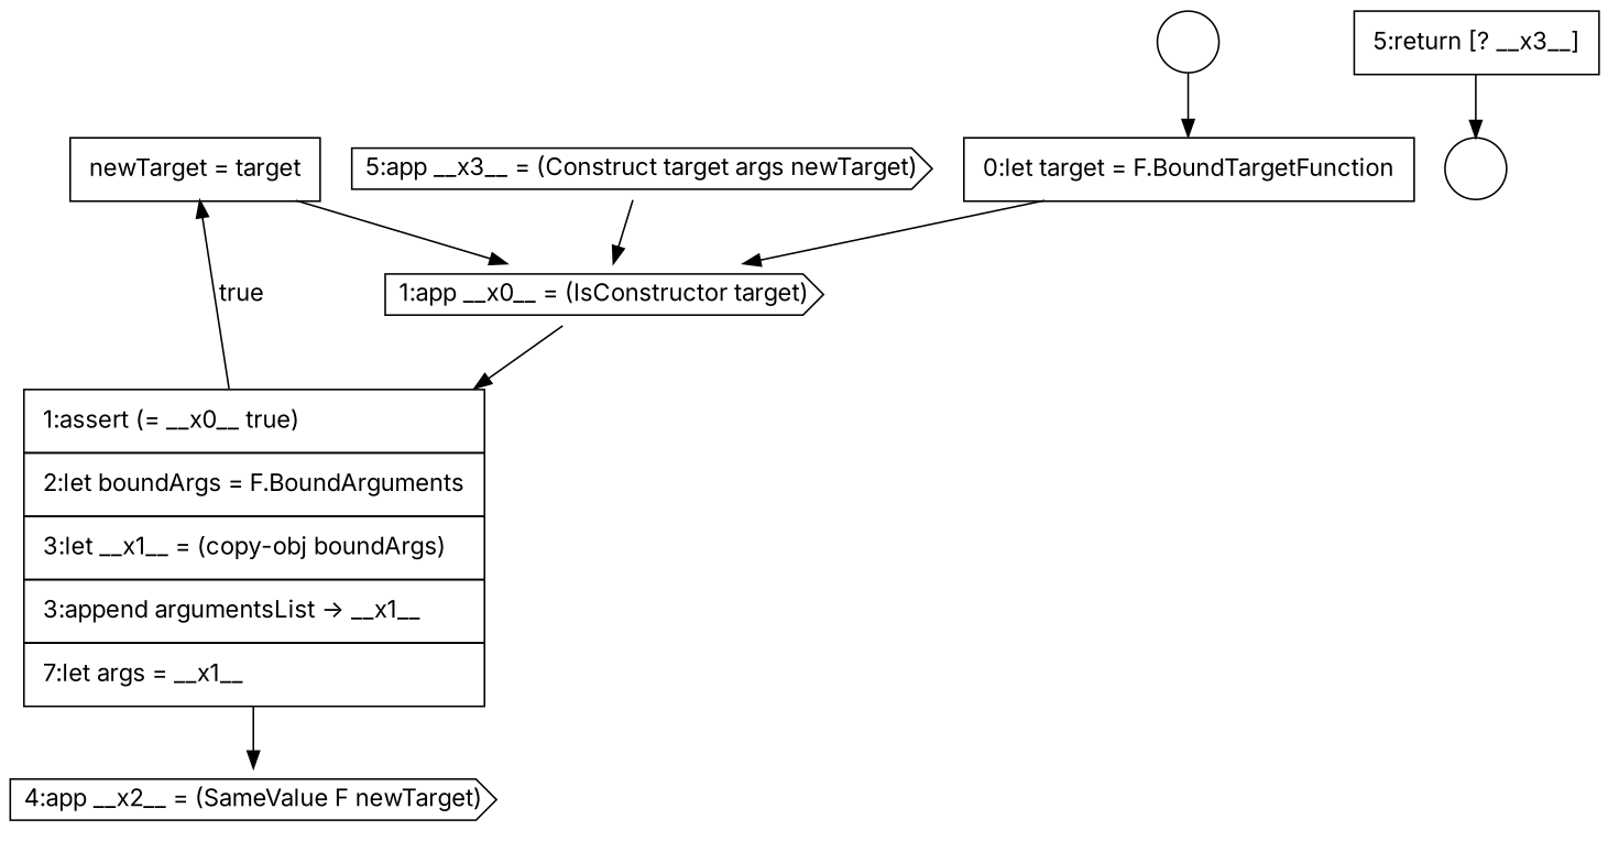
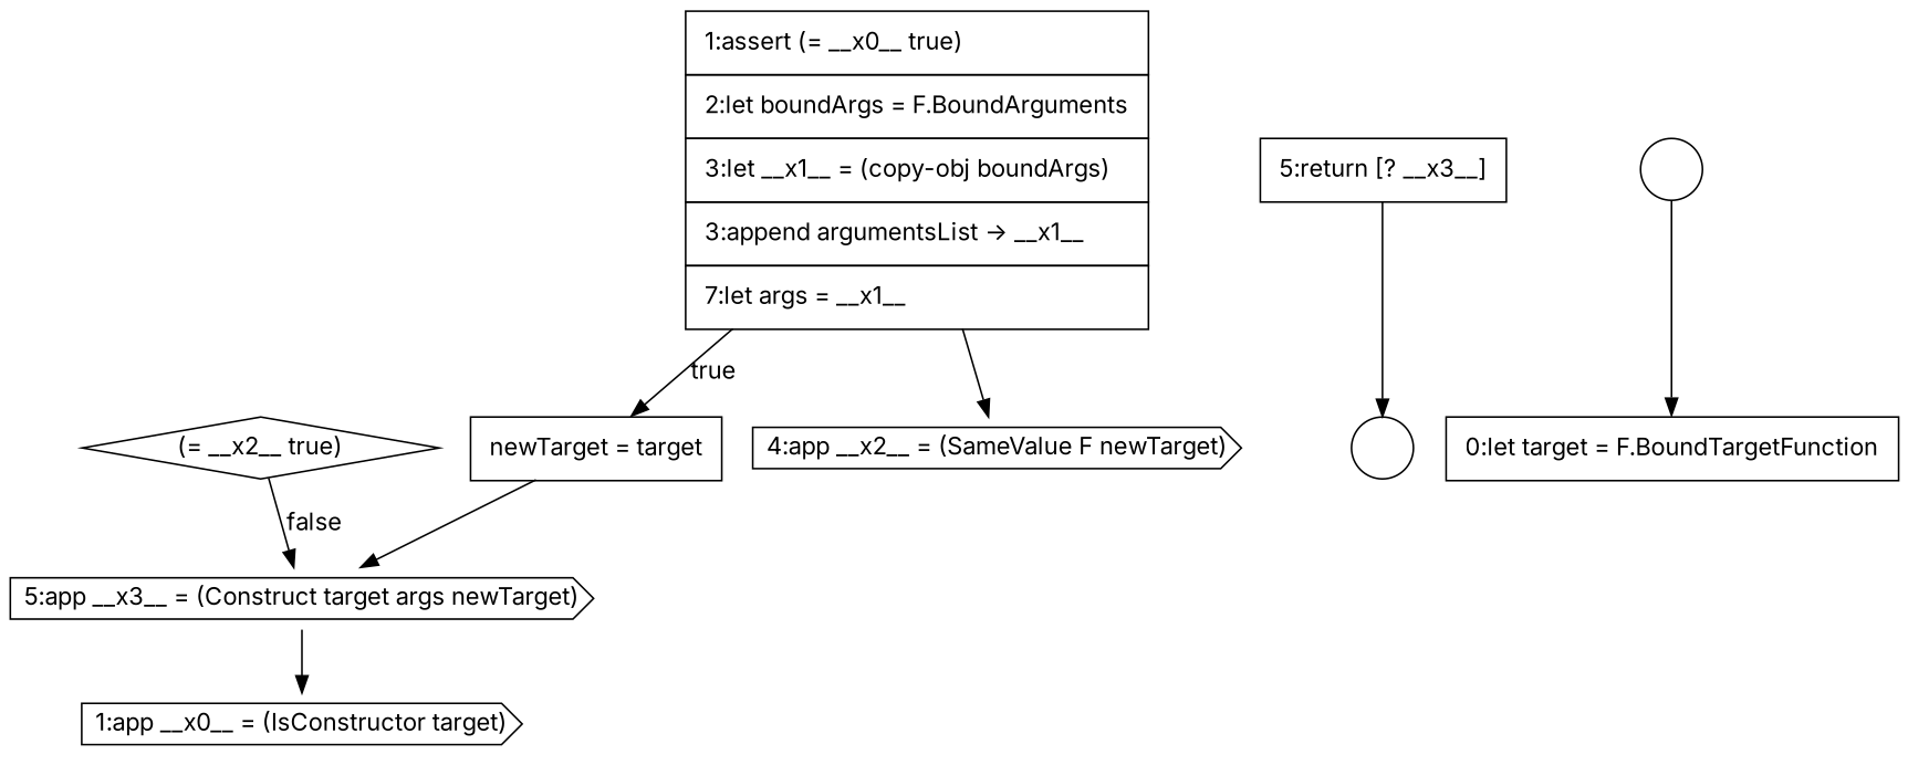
  digraph {
    fontname=Inter
    node [color=black fillcolor=white fontname=Inter shape=none style=filled]
    edge [color=black fontname=Inter]
    n1 [label=<<font color="black">     <table border="0" cellborder="1" cellspacing="0" cellpadding="10">       <tr><td align="left">newTarget = target</td></tr>     </table>   </font>> margin=0]
    n2 [label=<<font color="black">5:app __x3__ = (Construct target args newTarget)</font>> shape=cds]
    n3 [label=<<font color="black">1:app __x0__ = (IsConstructor target)</font>> shape=cds]
    n4 [label=" " shape=circle]
    n5 [label=<<font color="black">     <table border="0" cellborder="1" cellspacing="0" cellpadding="10">       <tr><td align="left">0:let target = F.BoundTargetFunction</td></tr>     </table>   </font>> margin=0]
    n6 [label=<<font color="black">     <table border="0" cellborder="1" cellspacing="0" cellpadding="10">       <tr><td align="left">1:assert (= __x0__ true)</td></tr>       <tr><td align="left">2:let boundArgs = F.BoundArguments</td></tr>       <tr><td align="left">3:let __x1__ = (copy-obj boundArgs)</td></tr>       <tr><td align="left">3:append argumentsList -&gt; __x1__</td></tr>       <tr><td align="left">7:let args = __x1__</td></tr>     </table>   </font>> margin=0]
+   n7 [label=<<font color="black">(= __x2__ true)</font>> shape=diamond]
    n8 [label=<<font color="black">4:app __x2__ = (SameValue F newTarget)</font>> shape=cds]
    n9 [label=<<font color="black">     <table border="0" cellborder="1" cellspacing="0" cellpadding="10">       <tr><td align="left">5:return [? __x3__]</td></tr>     </table>   </font>> margin=0]
    n10 [label=" " shape=circle]
-   n1 -> n3
+   n1 -> n2
    n2 -> n3
-   n3 -> n6
-   n5 -> n3
    n6 -> n1 [label=<<font color="black">true</font>>]
    n6 -> n8
+   n7 -> n2 [label=<<font color="black">false</font>>]
    n9 -> n4
    n10 -> n5
  }
